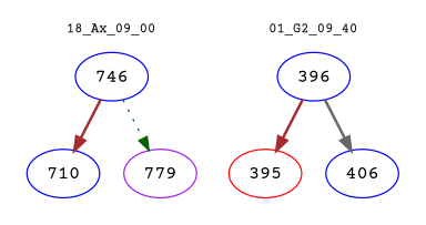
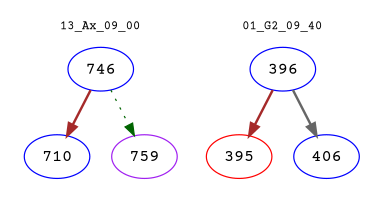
  digraph {
    fontname="Courier Prime"
    node [color=blue fontname="Courier Prime"]
    edge [color=brown fontname="Courier Prime" style=bold]
    n1 [label=746]
    n2 [label=710]
-   n3 [color=purple label=779]
+   n3 [color=purple label=759]
    n4 [label=396]
    n5 [color=red label=395]
    n6 [label=406]
    subgraph cluster_1 {
      color=white
      fontsize=10
-     label="18_Ax_09_00"
+     label="13_Ax_09_00"
      n1
      n2
      n3
    }
    subgraph cluster_2 {
      color=white
      fontsize=10
      label="01_G2_09_40"
      n4
      n5
      n6
    }
    n1 -> n2
    n1 -> n3 [color=darkgreen style=dotted]
    n4 -> n5
    n4 -> n6 [color=gray40]
  }
